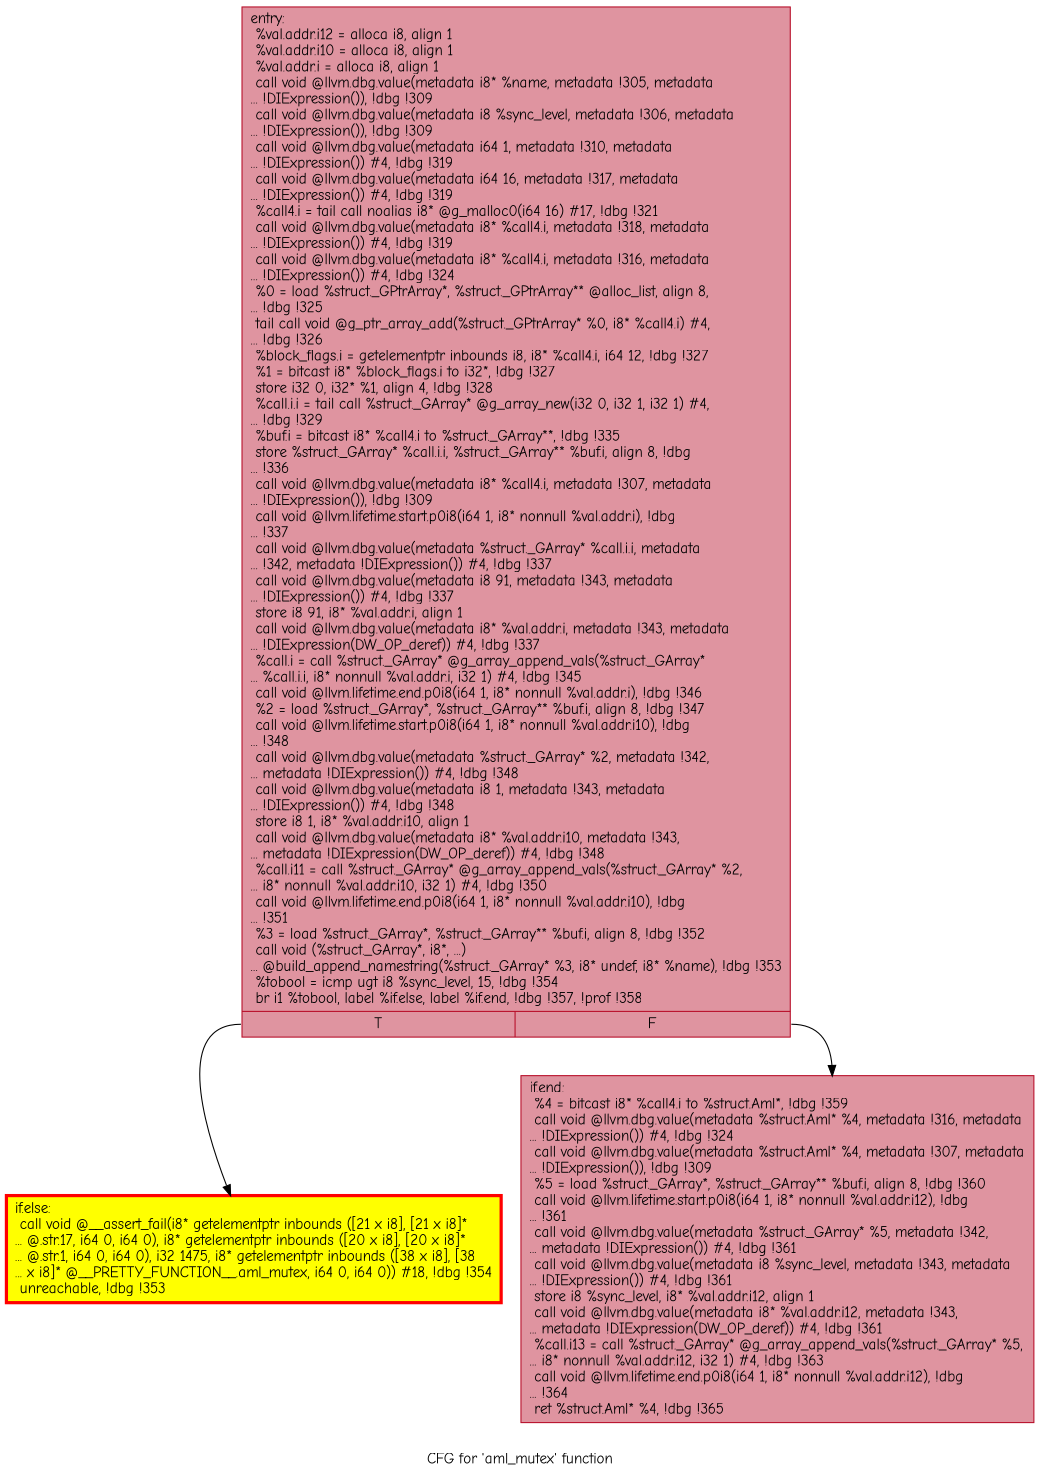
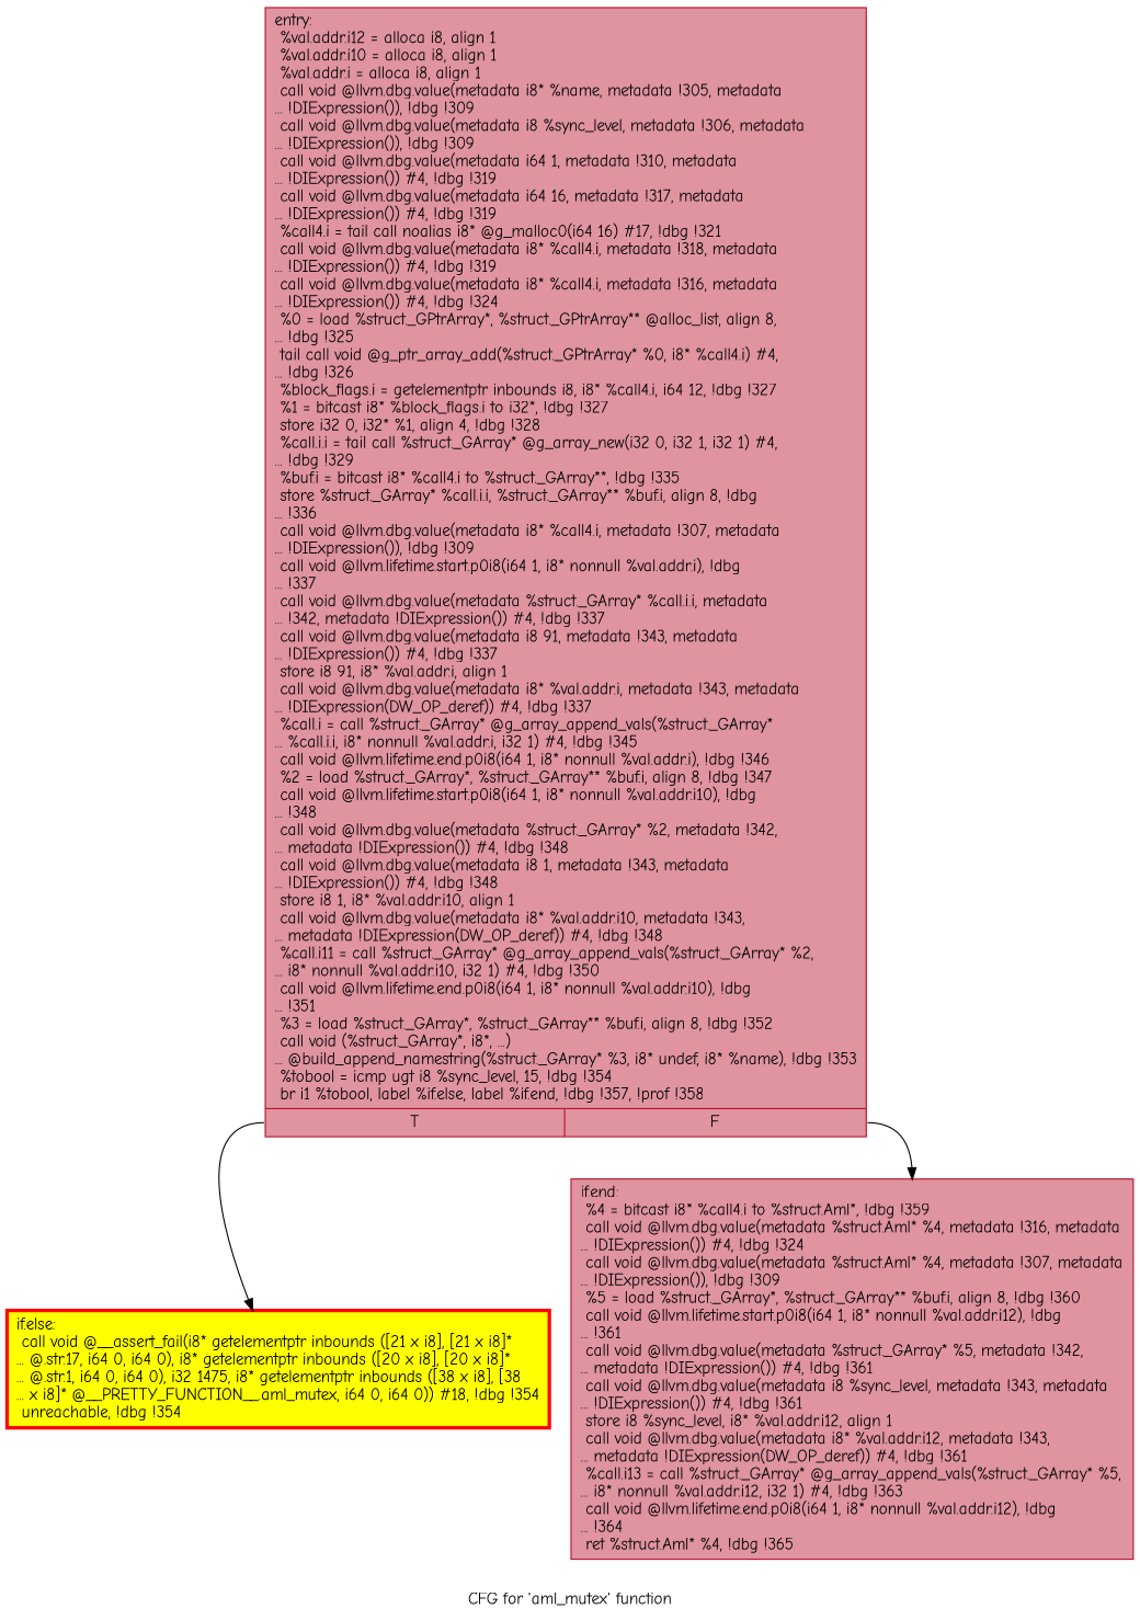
  digraph {
    label="CFG for 'aml_mutex' function"
    fontname="Comic Neue"
    node [color="#b70d28ff" fillcolor="#b70d2870" shape=record style=filled fontname="Comic Neue"]
    edge [fontname="Comic Neue"]
    n1 [label="{entry:\l  %val.addr.i12 = alloca i8, align 1\l  %val.addr.i10 = alloca i8, align 1\l  %val.addr.i = alloca i8, align 1\l  call void @llvm.dbg.value(metadata i8* %name, metadata !305, metadata\l... !DIExpression()), !dbg !309\l  call void @llvm.dbg.value(metadata i8 %sync_level, metadata !306, metadata\l... !DIExpression()), !dbg !309\l  call void @llvm.dbg.value(metadata i64 1, metadata !310, metadata\l... !DIExpression()) #4, !dbg !319\l  call void @llvm.dbg.value(metadata i64 16, metadata !317, metadata\l... !DIExpression()) #4, !dbg !319\l  %call4.i = tail call noalias i8* @g_malloc0(i64 16) #17, !dbg !321\l  call void @llvm.dbg.value(metadata i8* %call4.i, metadata !318, metadata\l... !DIExpression()) #4, !dbg !319\l  call void @llvm.dbg.value(metadata i8* %call4.i, metadata !316, metadata\l... !DIExpression()) #4, !dbg !324\l  %0 = load %struct._GPtrArray*, %struct._GPtrArray** @alloc_list, align 8,\l... !dbg !325\l  tail call void @g_ptr_array_add(%struct._GPtrArray* %0, i8* %call4.i) #4,\l... !dbg !326\l  %block_flags.i = getelementptr inbounds i8, i8* %call4.i, i64 12, !dbg !327\l  %1 = bitcast i8* %block_flags.i to i32*, !dbg !327\l  store i32 0, i32* %1, align 4, !dbg !328\l  %call.i.i = tail call %struct._GArray* @g_array_new(i32 0, i32 1, i32 1) #4,\l... !dbg !329\l  %buf.i = bitcast i8* %call4.i to %struct._GArray**, !dbg !335\l  store %struct._GArray* %call.i.i, %struct._GArray** %buf.i, align 8, !dbg\l... !336\l  call void @llvm.dbg.value(metadata i8* %call4.i, metadata !307, metadata\l... !DIExpression()), !dbg !309\l  call void @llvm.lifetime.start.p0i8(i64 1, i8* nonnull %val.addr.i), !dbg\l... !337\l  call void @llvm.dbg.value(metadata %struct._GArray* %call.i.i, metadata\l... !342, metadata !DIExpression()) #4, !dbg !337\l  call void @llvm.dbg.value(metadata i8 91, metadata !343, metadata\l... !DIExpression()) #4, !dbg !337\l  store i8 91, i8* %val.addr.i, align 1\l  call void @llvm.dbg.value(metadata i8* %val.addr.i, metadata !343, metadata\l... !DIExpression(DW_OP_deref)) #4, !dbg !337\l  %call.i = call %struct._GArray* @g_array_append_vals(%struct._GArray*\l... %call.i.i, i8* nonnull %val.addr.i, i32 1) #4, !dbg !345\l  call void @llvm.lifetime.end.p0i8(i64 1, i8* nonnull %val.addr.i), !dbg !346\l  %2 = load %struct._GArray*, %struct._GArray** %buf.i, align 8, !dbg !347\l  call void @llvm.lifetime.start.p0i8(i64 1, i8* nonnull %val.addr.i10), !dbg\l... !348\l  call void @llvm.dbg.value(metadata %struct._GArray* %2, metadata !342,\l... metadata !DIExpression()) #4, !dbg !348\l  call void @llvm.dbg.value(metadata i8 1, metadata !343, metadata\l... !DIExpression()) #4, !dbg !348\l  store i8 1, i8* %val.addr.i10, align 1\l  call void @llvm.dbg.value(metadata i8* %val.addr.i10, metadata !343,\l... metadata !DIExpression(DW_OP_deref)) #4, !dbg !348\l  %call.i11 = call %struct._GArray* @g_array_append_vals(%struct._GArray* %2,\l... i8* nonnull %val.addr.i10, i32 1) #4, !dbg !350\l  call void @llvm.lifetime.end.p0i8(i64 1, i8* nonnull %val.addr.i10), !dbg\l... !351\l  %3 = load %struct._GArray*, %struct._GArray** %buf.i, align 8, !dbg !352\l  call void (%struct._GArray*, i8*, ...)\l... @build_append_namestring(%struct._GArray* %3, i8* undef, i8* %name), !dbg !353\l  %tobool = icmp ugt i8 %sync_level, 15, !dbg !354\l  br i1 %tobool, label %if.else, label %if.end, !dbg !357, !prof !358\l|{<s0>T|<s1>F}}"]
-   n2 [color=red fillcolor=yellow label="{if.else:                                          \l  call void @__assert_fail(i8* getelementptr inbounds ([21 x i8], [21 x i8]*\l... @.str.17, i64 0, i64 0), i8* getelementptr inbounds ([20 x i8], [20 x i8]*\l... @.str.1, i64 0, i64 0), i32 1475, i8* getelementptr inbounds ([38 x i8], [38\l... x i8]* @__PRETTY_FUNCTION__.aml_mutex, i64 0, i64 0)) #18, !dbg !354\l  unreachable, !dbg !353\l}" penwidth=3.0]
+   n2 [color=red fillcolor=yellow label="{if.else:                                          \l  call void @__assert_fail(i8* getelementptr inbounds ([21 x i8], [21 x i8]*\l... @.str.17, i64 0, i64 0), i8* getelementptr inbounds ([20 x i8], [20 x i8]*\l... @.str.1, i64 0, i64 0), i32 1475, i8* getelementptr inbounds ([38 x i8], [38\l... x i8]* @__PRETTY_FUNCTION__.aml_mutex, i64 0, i64 0)) #18, !dbg !354\l  unreachable, !dbg !354\l}" penwidth=3.0]
    n3 [label="{if.end:                                           \l  %4 = bitcast i8* %call4.i to %struct.Aml*, !dbg !359\l  call void @llvm.dbg.value(metadata %struct.Aml* %4, metadata !316, metadata\l... !DIExpression()) #4, !dbg !324\l  call void @llvm.dbg.value(metadata %struct.Aml* %4, metadata !307, metadata\l... !DIExpression()), !dbg !309\l  %5 = load %struct._GArray*, %struct._GArray** %buf.i, align 8, !dbg !360\l  call void @llvm.lifetime.start.p0i8(i64 1, i8* nonnull %val.addr.i12), !dbg\l... !361\l  call void @llvm.dbg.value(metadata %struct._GArray* %5, metadata !342,\l... metadata !DIExpression()) #4, !dbg !361\l  call void @llvm.dbg.value(metadata i8 %sync_level, metadata !343, metadata\l... !DIExpression()) #4, !dbg !361\l  store i8 %sync_level, i8* %val.addr.i12, align 1\l  call void @llvm.dbg.value(metadata i8* %val.addr.i12, metadata !343,\l... metadata !DIExpression(DW_OP_deref)) #4, !dbg !361\l  %call.i13 = call %struct._GArray* @g_array_append_vals(%struct._GArray* %5,\l... i8* nonnull %val.addr.i12, i32 1) #4, !dbg !363\l  call void @llvm.lifetime.end.p0i8(i64 1, i8* nonnull %val.addr.i12), !dbg\l... !364\l  ret %struct.Aml* %4, !dbg !365\l}"]
    n1 -> n2 [tailport=s0]
    n1 -> n3 [tailport=s1]
  }
